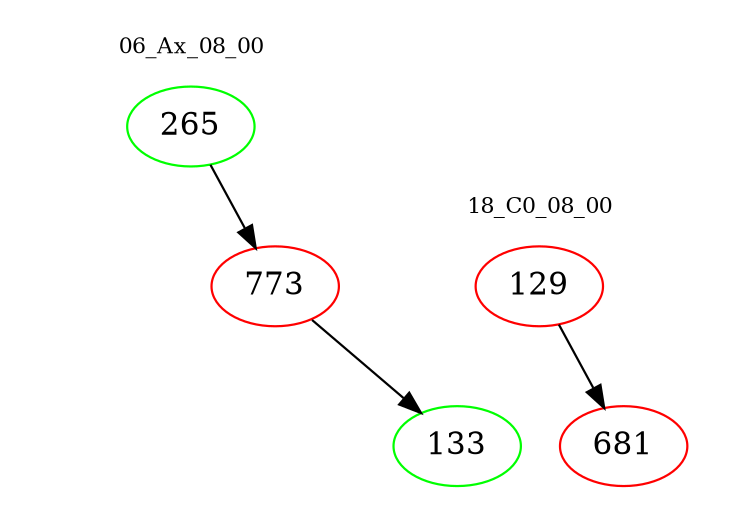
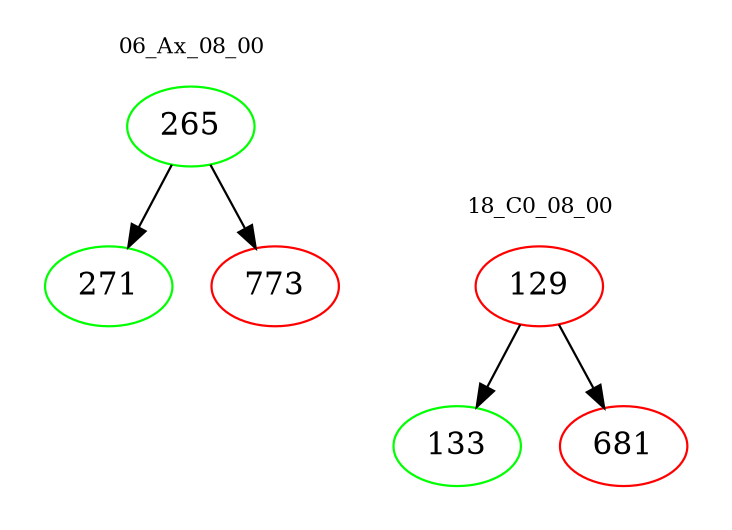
  digraph {
    node [color=green]
    edge [color=black]
    n1 [label=265]
+   n2 [label=271]
    n3 [color=red label=773]
    n4 [color=red label=129]
    n5 [label=133]
    n6 [color=red label=681]
    subgraph cluster_1 {
      color=white
      fontsize=10
      label="06_Ax_08_00"
      n1
+     n2
      n3
    }
    subgraph cluster_2 {
      color=white
      fontsize=10
      label="18_C0_08_00"
      n4
      n5
      n6
    }
+   n1 -> n2
    n1 -> n3
-   n3 -> n5
+   n4 -> n5
    n4 -> n6
  }
